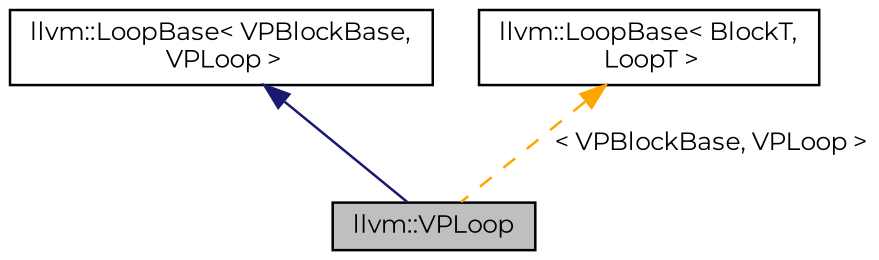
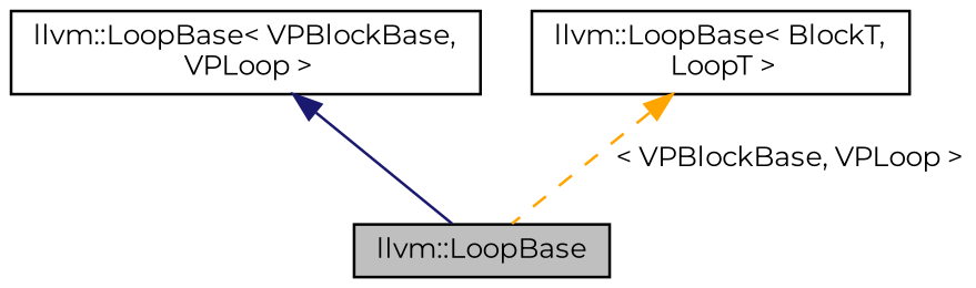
  digraph {
    fontname=Montserrat
    node [color=black fontname=Montserrat fontsize=10 shape=box]
    edge [dir=back fontname=Montserrat fontsize=10 labelfontname=Helvetica labelfontsize=10]
-   n1 [fillcolor=grey75 fontcolor=black height=0.2 label="llvm::VPLoop" style=filled width=0.4]
+   n1 [fillcolor=grey75 fontcolor=black height=0.2 label="llvm::LoopBase" style=filled width=0.4]
    n2 [height=0.2 label="llvm::LoopBase\< VPBlockBase,\l VPLoop \>" width=0.4]
    n3 [height=0.2 label="llvm::LoopBase\< BlockT,\l LoopT \>" width=0.4]
    n2 -> n1 [color=midnightblue style=solid]
    n3 -> n1 [color=orange label=" \< VPBlockBase, VPLoop \>" style=dashed]
  }
